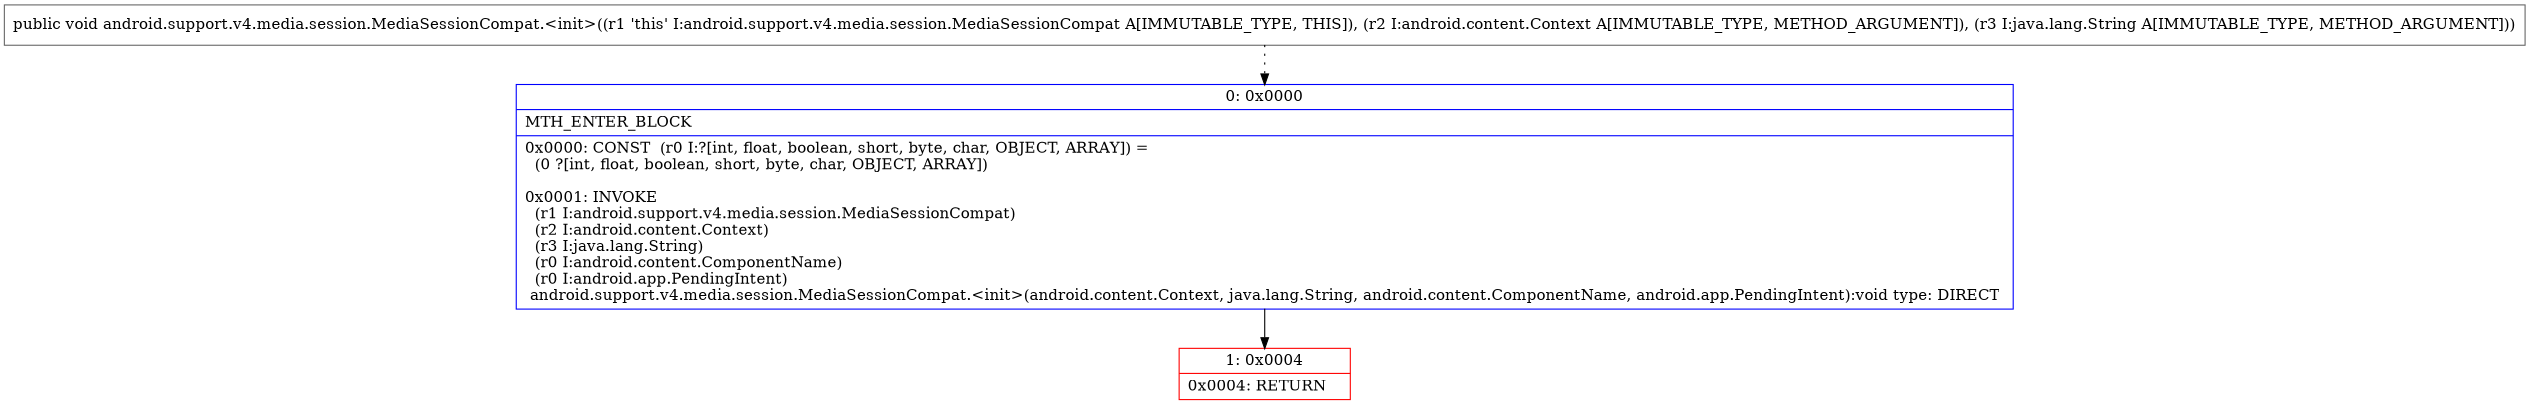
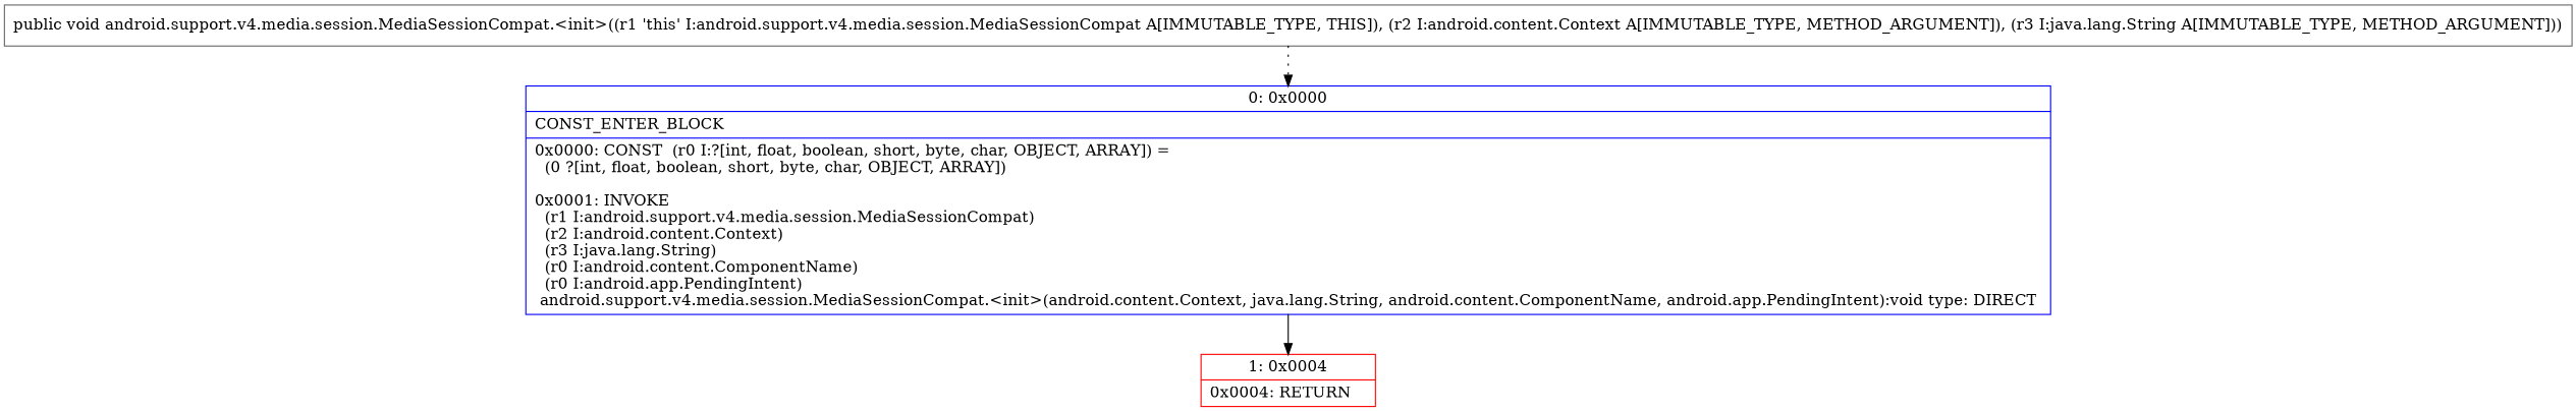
  digraph {
    node [shape=record]
-   n1 [label="{0\:\ 0x0000|MTH_ENTER_BLOCK\l|0x0000: CONST  (r0 I:?[int, float, boolean, short, byte, char, OBJECT, ARRAY]) = \l  (0 ?[int, float, boolean, short, byte, char, OBJECT, ARRAY])\l \l0x0001: INVOKE  \l  (r1 I:android.support.v4.media.session.MediaSessionCompat)\l  (r2 I:android.content.Context)\l  (r3 I:java.lang.String)\l  (r0 I:android.content.ComponentName)\l  (r0 I:android.app.PendingIntent)\l android.support.v4.media.session.MediaSessionCompat.\<init\>(android.content.Context, java.lang.String, android.content.ComponentName, android.app.PendingIntent):void type: DIRECT \l}" color=blue]
+   n1 [label="{0\:\ 0x0000|CONST_ENTER_BLOCK\l|0x0000: CONST  (r0 I:?[int, float, boolean, short, byte, char, OBJECT, ARRAY]) = \l  (0 ?[int, float, boolean, short, byte, char, OBJECT, ARRAY])\l \l0x0001: INVOKE  \l  (r1 I:android.support.v4.media.session.MediaSessionCompat)\l  (r2 I:android.content.Context)\l  (r3 I:java.lang.String)\l  (r0 I:android.content.ComponentName)\l  (r0 I:android.app.PendingIntent)\l android.support.v4.media.session.MediaSessionCompat.\<init\>(android.content.Context, java.lang.String, android.content.ComponentName, android.app.PendingIntent):void type: DIRECT \l}" color=blue]
    n2 [label="{1\:\ 0x0004|0x0004: RETURN   \l}" color=red]
    n3 [label="{public void android.support.v4.media.session.MediaSessionCompat.\<init\>((r1 'this' I:android.support.v4.media.session.MediaSessionCompat A[IMMUTABLE_TYPE, THIS]), (r2 I:android.content.Context A[IMMUTABLE_TYPE, METHOD_ARGUMENT]), (r3 I:java.lang.String A[IMMUTABLE_TYPE, METHOD_ARGUMENT])) }" color=gray40]
    n1 -> n2 [style=solid]
    n3 -> n1 [style=dotted]
  }
